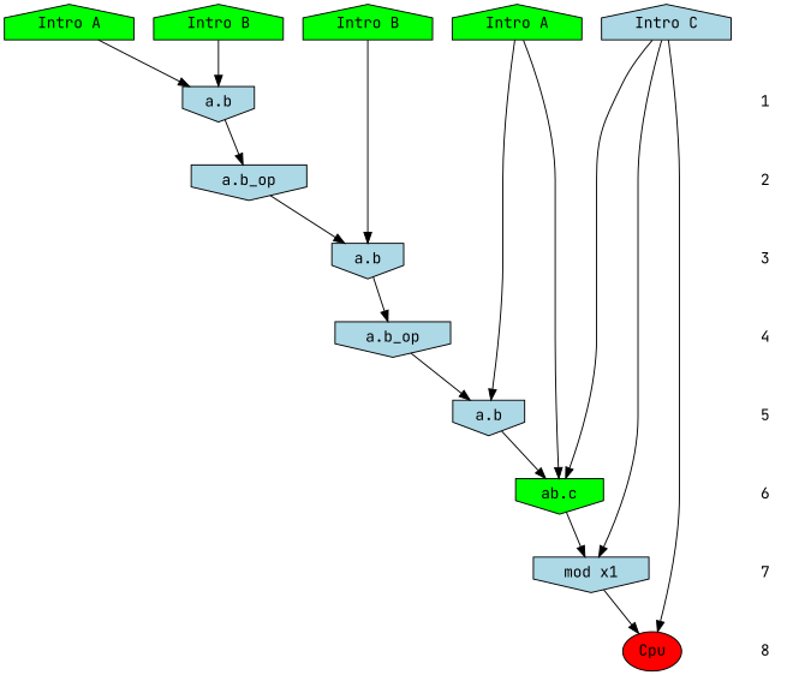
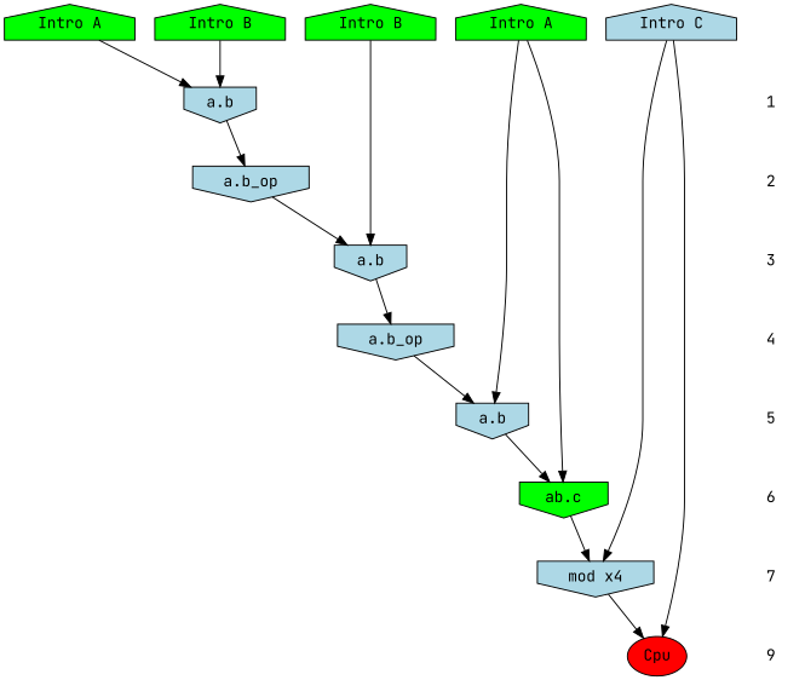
  digraph {
    fontname="JetBrains Mono"
    ranksep=.5
    node [fontname="JetBrains Mono" shape=plaintext style=filled]
    edge [fontname="JetBrains Mono"]
    n1 [fillcolor=green label="Intro A" shape=house]
    n2 [fillcolor=green label="Intro A" shape=house]
    n3 [fillcolor=green label="Intro B" shape=house]
    n4 [fillcolor=green label="Intro B" shape=house]
    n5 [fillcolor=lightblue label="Intro C" shape=house]
    1 [style=""]
    n7 [fillcolor=lightblue label="a.b" shape=invhouse]
    2 [style=""]
    n9 [fillcolor=lightblue label="a.b_op" shape=invhouse]
    3 [style=""]
    n11 [fillcolor=lightblue label="a.b" shape=invhouse]
    4 [style=""]
    n13 [fillcolor=lightblue label="a.b_op" shape=invhouse]
    5 [style=""]
    n15 [fillcolor=lightblue label="a.b" shape=invhouse]
    6 [style=""]
    n17 [fillcolor=green label="ab.c" shape=invhouse]
    7 [style=""]
-   n19 [fillcolor=lightblue label="mod x1" shape=invhouse]
-   8 [style=""]
+   n19 [fillcolor=lightblue label="mod x4" shape=invhouse]
+   8 [label=9 style=""]
    n21 [fillcolor=red label=Cpu shape=""]
    subgraph sub_1 {
      rank=same
      n1
      n2
      n3
      n4
      n5
    }
    subgraph sub_2 {
      rank=same
      1
      n7
    }
    subgraph sub_3 {
      rank=same
      2
      n9
    }
    subgraph sub_4 {
      rank=same
      3
      n11
    }
    subgraph sub_5 {
      rank=same
      4
      n13
    }
    subgraph sub_6 {
      rank=same
      5
      n15
    }
    subgraph sub_7 {
      rank=same
      6
      n17
    }
    subgraph sub_8 {
      rank=same
      7
      n19
    }
    subgraph sub_9 {
      rank=same
      8
      n21
    }
    n1 -> n7
    n2 -> n15
    n2 -> n17
    n3 -> n7
    n4 -> n11
-   n5 -> n17
    n5 -> n19
    n5 -> n21
    1 -> 2 [style=invis]
    n7 -> n9
    2 -> 3 [style=invis]
    n9 -> n11
    3 -> 4 [style=invis]
    n11 -> n13
    4 -> 5 [style=invis]
    n13 -> n15
    5 -> 6 [style=invis]
    n15 -> n17
    6 -> 7 [style=invis]
    n17 -> n19
    7 -> 8 [style=invis]
    n19 -> n21
  }
